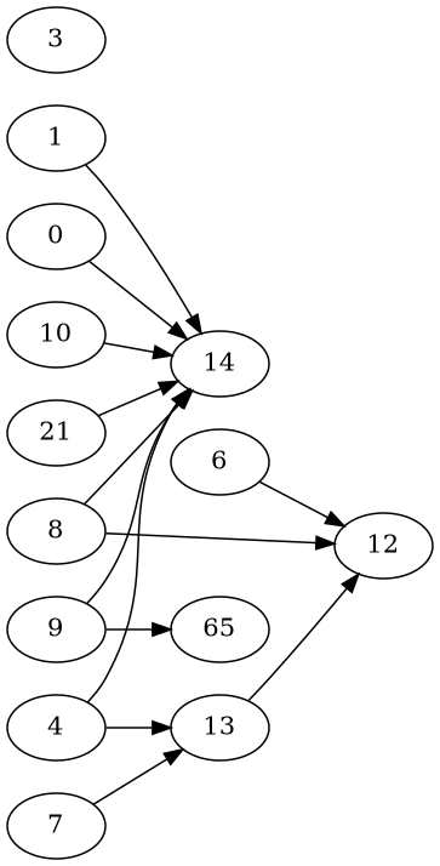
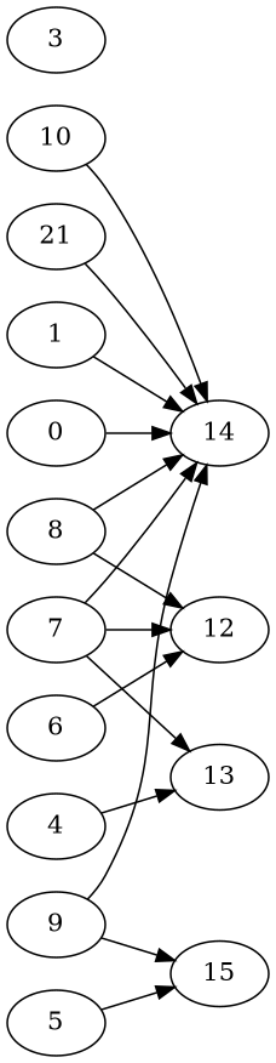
  digraph {
    rankdir=LR
    node [alpha=0.13]
    1 [alpha=0.08 expect_size=42166272]
    14 [alpha=0.03 expect_size=30999552]
    n3 [expect_size=34906112 label=0]
    3 [alpha=0.04 expect_size=16666624]
    4 [alpha=0.11 expect_size=36274176]
    13 [expect_size=22291456]
-   15 [alpha=0.10 expect_size=8821760 label=65]
+   5 [alpha=0.12 expect_size=40989696]
+   15 [alpha=0.10 expect_size=8821760]
    6 [alpha=0.19 expect_size=45617152]
    12 [alpha=0.10 expect_size=39809024]
    7 [alpha=0.01 expect_size=18961408]
    8 [alpha=0.11 expect_size=46256128]
    9 [alpha=0.02 expect_size=18002944]
    10 [expect_size=43983872]
    n15 [alpha=0.10 expect_size=21884928 label=21]
    1 -> 14
    n3 -> 14
    4 -> 13
+   5 -> 15
    6 -> 12
-   4 -> 14
+   7 -> 14
    7 -> 13
-   13 -> 12
+   7 -> 12
    8 -> 14
    8 -> 12
    9 -> 14
    9 -> 15
    10 -> 14
    n15 -> 14
  }
